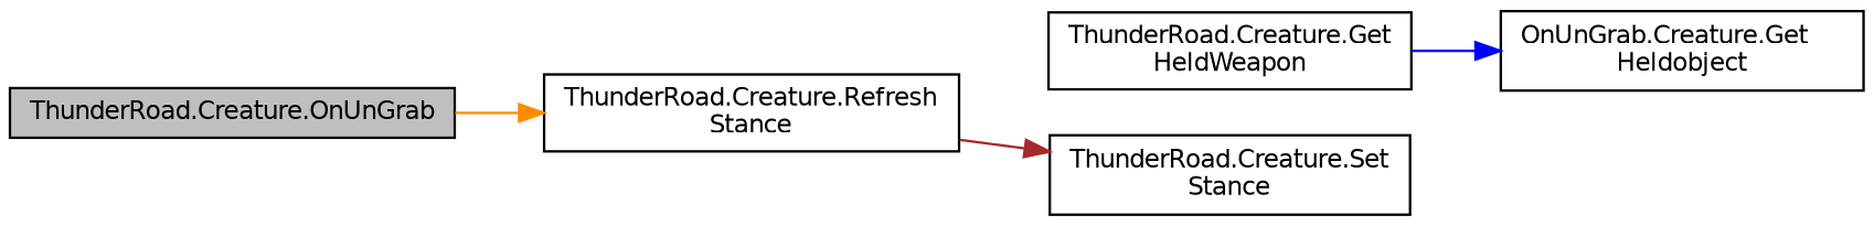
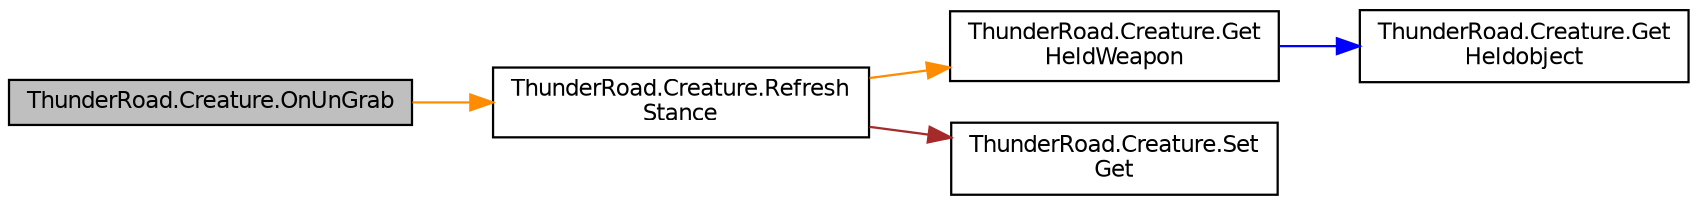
  digraph {
    fontname="DejaVu Sans"
    rankdir=LR
    node [color=black fillcolor=white fontname="DejaVu Sans" fontsize=10 shape=record style=filled]
    edge [color=darkorange fontname="DejaVu Sans" fontsize=10 labelfontname=Helvetica labelfontsize=10 style=solid]
    n1 [fillcolor=grey75 fontcolor=black height=0.2 label="ThunderRoad.Creature.OnUnGrab" width=0.4]
    n2 [height=0.2 label="ThunderRoad.Creature.Refresh\lStance" width=0.4]
    n3 [height=0.2 label="ThunderRoad.Creature.Get\lHeldWeapon" width=0.4]
-   n4 [height=0.2 label="ThunderRoad.Creature.Set\lStance" width=0.4]
-   n5 [height=0.2 label="OnUnGrab.Creature.Get\lHeldobject" width=0.4]
+   n4 [height=0.2 label="ThunderRoad.Creature.Set\lGet" width=0.4]
+   n5 [height=0.2 label="ThunderRoad.Creature.Get\lHeldobject" width=0.4]
    n1 -> n2
+   n2 -> n3
    n2 -> n4 [color=brown]
    n3 -> n5 [color=blue]
  }
